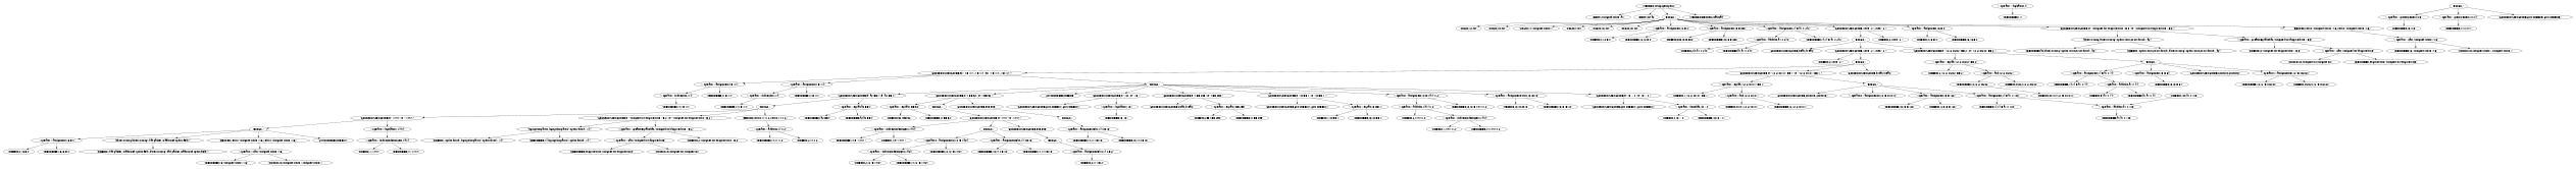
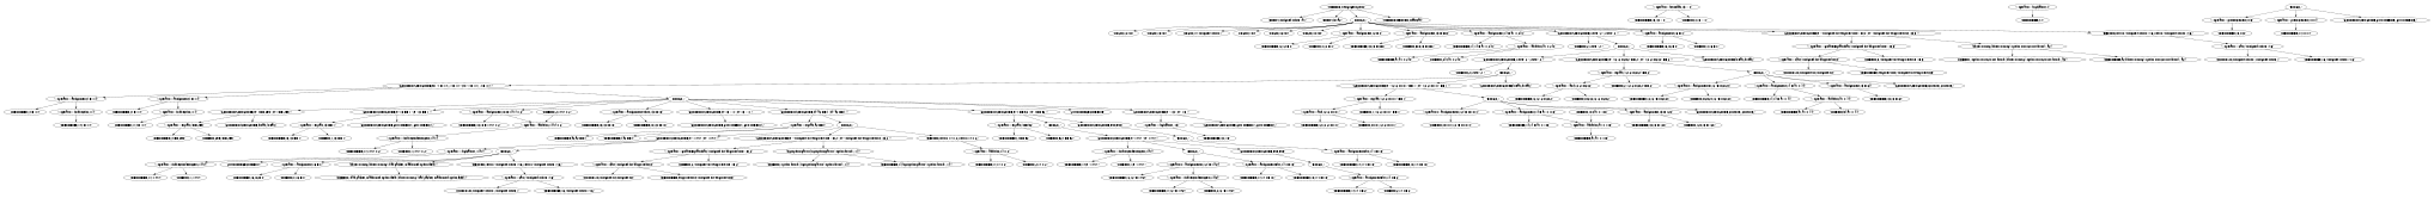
  digraph {
    n1 [label="(METHOD,udhcp_get_option)"]
    n2 [label="(PARAM,unsigned __int8 *a1)"]
    n3 [label="(PARAM,int a2)"]
    n4 [label="(BLOCK,,)"]
    n5 [label="(METHOD_RETURN,__fastcall)"]
    n6 [label="(LOCAL,v2: int)"]
    n7 [label="(LOCAL,v3: int)"]
    n8 [label="(LOCAL,v4: unsigned __int8 *)"]
    n9 [label="(LOCAL,i: int)"]
    n10 [label="(LOCAL,v6: int)"]
    n11 [label="(LOCAL,v8: int)"]
    n12 [label="(<operator>.assignment,v2 = 0)"]
    n13 [label="(<operator>.assignment,v3 = 388)"]
    n14 [label="(<operator>.assignment,v4 = a1 + 240)"]
    n15 [label="(CONTROL_STRUCTURE,while ( 2 ),while ( 2 ))"]
    n16 [label="(<operator>.assignment,v6 = 0)"]
    n17 [label="(CONTROL_STRUCTURE,if ( (unsigned int)dhcp_verbose >= 3 ),if ( (unsigned int)dhcp_verbose >= 3 ))"]
    n18 [label="(RETURN,return (unsigned __int8 *)v6;,return (unsigned __int8 *)v6;)"]
    n19 [label="(IDENTIFIER,v2,v2 = 0)"]
    n20 [label="(LITERAL,0,v2 = 0)"]
    n21 [label="(IDENTIFIER,v3,v3 = 388)"]
    n22 [label="(LITERAL,388,v3 = 388)"]
    n23 [label="(IDENTIFIER,v4,v4 = a1 + 240)"]
    n24 [label="(<operator>.addition,a1 + 240)"]
    n25 [label="(LITERAL,2,while ( 2 ))"]
    n26 [label="(BLOCK,,)"]
    n27 [label="(IDENTIFIER,v6,v6 = 0)"]
    n28 [label="(LITERAL,0,v6 = 0)"]
    n29 [label="(<operator>.greaterEqualsThan,(unsigned int)dhcp_verbose >= 3)"]
    n30 [label="(bb_error_msg,bb_error_msg(\"option 0x%02x not found\", a2))"]
    n31 [label="(<operator>.cast,(unsigned __int8 *)v6)"]
    n32 [label="(IDENTIFIER,a1,a1 + 240)"]
    n33 [label="(LITERAL,240,a1 + 240)"]
    n34 [label="(CONTROL_STRUCTURE,while ( 2 ),while ( 2 ))"]
    n35 [label="(CONTROL_STRUCTURE,if ( (v2 & 0x202) == 2 ),if ( (v2 & 0x202) == 2 ))"]
    n36 [label="(CONTROL_STRUCTURE,break;,break;)"]
    n37 [label="(LITERAL,2,while ( 2 ))"]
    n38 [label="(BLOCK,,)"]
    n39 [label="(<operator>.equals,(v2 & 0x202) == 2)"]
    n40 [label="(BLOCK,,)"]
    n41 [label="(CONTROL_STRUCTURE,for ( i = *v4; ; i = *v4 ),for ( i = *v4; ; i = *v4 ))"]
    n42 [label="(CONTROL_STRUCTURE,if ( (v2 & 0x101) == 1 ),if ( (v2 & 0x101) == 1 ))"]
    n43 [label="(CONTROL_STRUCTURE,break;,break;)"]
    n44 [label="(<operator>.assignment,i = *v4)"]
    n45 [label="(<operator>.assignment,i = *v4)"]
    n46 [label="(BLOCK,,)"]
    n47 [label="(<operator>.equals,(v2 & 0x101) == 1)"]
    n48 [label="(BLOCK,,)"]
    n49 [label="(IDENTIFIER,i,i = *v4)"]
    n50 [label="(<operator>.indirection,*v4)"]
    n51 [label="(IDENTIFIER,i,i = *v4)"]
    n52 [label="(<operator>.indirection,*v4)"]
    n53 [label="(CONTROL_STRUCTURE,if ( i == 255 ),if ( i == 255 ))"]
    n54 [label="(CONTROL_STRUCTURE,if ( v3 == 1 ),if ( v3 == 1 ))"]
    n55 [label="(<operator>.assignment,v8 = v4[1] + 2)"]
    n56 [label="(<operator>.assignmentMinus,v3 -= v8)"]
    n57 [label="(CONTROL_STRUCTURE,if ( v3 < 0 ),if ( v3 < 0 ))"]
    n58 [label="(CONTROL_STRUCTURE,if ( a2 == i ),if ( a2 == i ))"]
    n59 [label="(CONTROL_STRUCTURE,if ( i == 52 ),if ( i == 52 ))"]
    n60 [label="(JUMP_TARGET,LABEL_5)"]
    n61 [label="(CONTROL_STRUCTURE,if ( !v3 ),if ( !v3 ))"]
    n62 [label="(IDENTIFIER,v4,i = *v4)"]
    n63 [label="(IDENTIFIER,v4,i = *v4)"]
    n64 [label="(<operator>.equals,i == 255)"]
    n65 [label="(CONTROL_STRUCTURE,break;,break;)"]
    n66 [label="(<operator>.equals,v3 == 1)"]
    n67 [label="(CONTROL_STRUCTURE,goto LABEL_7;,goto LABEL_7;)"]
    n68 [label="(IDENTIFIER,v8,v8 = v4[1] + 2)"]
    n69 [label="(<operator>.addition,v4[1] + 2)"]
    n70 [label="(IDENTIFIER,v3,v3 -= v8)"]
-   n71 [label="(METHOD,v8,v3 -= v8)"]
+   n71 [label="(IDENTIFIER,v8,v3 -= v8)"]
    n72 [label="(<operator>.lessThan,v3 < 0)"]
    n73 [label="(CONTROL_STRUCTURE,goto LABEL_7;,goto LABEL_7;)"]
    n74 [label="(<operator>.equals,a2 == i)"]
    n75 [label="(BLOCK,,)"]
    n76 [label="(<operator>.equals,i == 52)"]
    n77 [label="(BLOCK,,)"]
    n78 [label="(CONTROL_STRUCTURE,else,else)"]
    n79 [label="(<operator>.logicalNot,!v3)"]
    n80 [label="(CONTROL_STRUCTURE,goto LABEL_7;,goto LABEL_7;)"]
    n81 [label="(<operator>.logicalNot,!i)"]
    n82 [label="(IDENTIFIER,i,!i)"]
    n83 [label="(BLOCK,,)"]
    n84 [label="(<operator>.preDecrement,--v3)"]
    n85 [label="(<operator>.preIncrement,++v4)"]
    n86 [label="(CONTROL_STRUCTURE,goto LABEL_5;,goto LABEL_5;)"]
    n87 [label="(IDENTIFIER,v3,--v3)"]
    n88 [label="(IDENTIFIER,v4,++v4)"]
    n89 [label="(IDENTIFIER,i,i == 255)"]
    n90 [label="(LITERAL,255,i == 255)"]
    n91 [label="(IDENTIFIER,v3,v3 == 1)"]
    n92 [label="(LITERAL,1,v3 == 1)"]
    n93 [label="(<operator>.indirectIndexAccess,v4[1])"]
    n94 [label="(LITERAL,2,v4[1] + 2)"]
    n95 [label="(IDENTIFIER,v4,v4[1] + 2)"]
    n96 [label="(LITERAL,1,v4[1] + 2)"]
    n97 [label="(IDENTIFIER,v3,v3 < 0)"]
    n98 [label="(LITERAL,0,v3 < 0)"]
    n99 [label="(IDENTIFIER,a2,a2 == i)"]
    n100 [label="(IDENTIFIER,i,a2 == i)"]
    n101 [label="(CONTROL_STRUCTURE,if ( !v4[1] ),if ( !v4[1] ))"]
    n102 [label="(CONTROL_STRUCTURE,if ( (unsigned int)dhcp_verbose >= 2 ),if ( (unsigned int)dhcp_verbose >= 2 ))"]
    n103 [label="(RETURN,return v4 + 2;,return v4 + 2;)"]
    n104 [label="(<operator>.logicalNot,!v4[1])"]
    n105 [label="(BLOCK,,)"]
    n106 [label="(<operator>.greaterEqualsThan,(unsigned int)dhcp_verbose >= 2)"]
    n107 [label="(log_option_part_0,log_option_part_0(\"option found\", v4))"]
    n108 [label="(<operator>.addition,v4 + 2)"]
    n109 [label="(<operator>.indirectIndexAccess,v4[1])"]
    n110 [label="(JUMP_TARGET,LABEL_7)"]
    n111 [label="(<operator>.assignment,v6 = 0)"]
    n112 [label="(bb_error_msg,bb_error_msg(\"bad packet, malformed option field\"))"]
    n113 [label="(RETURN,return (unsigned __int8 *)v6;,return (unsigned __int8 *)v6;)"]
    n114 [label="(IDENTIFIER,v4,!v4[1])"]
    n115 [label="(LITERAL,1,!v4[1])"]
    n116 [label="(IDENTIFIER,v6,v6 = 0)"]
    n117 [label="(LITERAL,0,v6 = 0)"]
    n118 [label="(LITERAL,\"bad packet, malformed option field\",bb_error_msg(\"bad packet, malformed option field\"))"]
    n119 [label="(<operator>.cast,(unsigned __int8 *)v6)"]
    n120 [label="(UNKNOWN,unsigned __int8 *,unsigned __int8 *)"]
    n121 [label="(IDENTIFIER,v6,(unsigned __int8 *)v6)"]
    n122 [label="(<operator>.cast,(unsigned int)dhcp_verbose)"]
    n123 [label="(LITERAL,2,(unsigned int)dhcp_verbose >= 2)"]
    n124 [label="(LITERAL,\"option found\",log_option_part_0(\"option found\", v4))"]
    n125 [label="(IDENTIFIER,v4,log_option_part_0(\"option found\", v4))"]
    n126 [label="(UNKNOWN,unsigned int,unsigned int)"]
    n127 [label="(IDENTIFIER,dhcp_verbose,(unsigned int)dhcp_verbose)"]
    n128 [label="(IDENTIFIER,v4,v4 + 2)"]
    n129 [label="(LITERAL,2,v4 + 2)"]
    n130 [label="(IDENTIFIER,i,i == 52)"]
    n131 [label="(LITERAL,52,i == 52)"]
    n132 [label="(CONTROL_STRUCTURE,if ( v4[1] ),if ( v4[1] ))"]
    n133 [label="(BLOCK,,)"]
    n134 [label="(<operator>.indirectIndexAccess,v4[1])"]
    n135 [label="(BLOCK,,)"]
    n136 [label="(CONTROL_STRUCTURE,else,else)"]
    n137 [label="(IDENTIFIER,v4,if ( v4[1] ))"]
    n138 [label="(LITERAL,1,if ( v4[1] ))"]
    n139 [label="(<operators>.assignmentOr,v2 |= v4[2])"]
    n140 [label="(<operator>.assignmentPlus,v4 += v8)"]
    n141 [label="(BLOCK,,)"]
    n142 [label="(IDENTIFIER,v2,v2 |= v4[2])"]
    n143 [label="(<operator>.indirectIndexAccess,v4[2])"]
    n144 [label="(IDENTIFIER,v4,v4 += v8)"]
    n145 [label="(IDENTIFIER,v8,v4 += v8)"]
    n146 [label="(IDENTIFIER,v4,v2 |= v4[2])"]
    n147 [label="(LITERAL,2,v2 |= v4[2])"]
    n148 [label="(<operator>.assignmentPlus,v4 += 2)"]
+   n149 [label="(IDENTIFIER,v4,v4 += 2)"]
    n150 [label="(LITERAL,2,v4 += 2)"]
    n151 [label="(<operator>.assignmentPlus,v4 += v8)"]
    n152 [label="(IDENTIFIER,v4,v4 += v8)"]
    n153 [label="(IDENTIFIER,v8,v4 += v8)"]
    n154 [label="(IDENTIFIER,v3,!v3)"]
    n155 [label="(<operator>.and,v2 & 0x101)"]
    n156 [label="(LITERAL,1,(v2 & 0x101) == 1)"]
    n157 [label="(<operators>.assignmentOr,v2 |= 0x101u)"]
    n158 [label="(<operator>.assignment,v4 = a1 + 108)"]
    n159 [label="(<operator>.assignment,v3 = 128)"]
    n160 [label="(CONTROL_STRUCTURE,continue;,continue;)"]
    n161 [label="(IDENTIFIER,v2,v2 & 0x101)"]
    n162 [label="(LITERAL,0x101,v2 & 0x101)"]
    n163 [label="(LITERAL,0x101u,v2 |= 0x101u)"]
    n164 [label="(IDENTIFIER,v4,v4 = a1 + 108)"]
    n165 [label="(<operator>.addition,a1 + 108)"]
    n166 [label="(IDENTIFIER,v3,v3 = 128)"]
    n167 [label="(LITERAL,128,v3 = 128)"]
    n168 [label="(IDENTIFIER,a1,a1 + 108)"]
    n169 [label="(LITERAL,108,a1 + 108)"]
    n170 [label="(<operator>.and,v2 & 0x202)"]
    n171 [label="(LITERAL,2,(v2 & 0x202) == 2)"]
    n172 [label="(<operators>.assignmentOr,v2 |= 0x202u)"]
    n173 [label="(<operator>.assignment,v4 = a1 + 44)"]
    n174 [label="(<operator>.assignment,v3 = 64)"]
    n175 [label="(CONTROL_STRUCTURE,continue;,continue;)"]
    n176 [label="(IDENTIFIER,v2,v2 & 0x202)"]
    n177 [label="(LITERAL,0x202,v2 & 0x202)"]
    n178 [label="(IDENTIFIER,v2,v2 |= 0x202u)"]
    n179 [label="(LITERAL,0x202u,v2 |= 0x202u)"]
    n180 [label="(IDENTIFIER,v4,v4 = a1 + 44)"]
    n181 [label="(<operator>.addition,a1 + 44)"]
    n182 [label="(IDENTIFIER,v3,v3 = 64)"]
    n183 [label="(IDENTIFIER,a1,a1 + 44)"]
    n184 [label="(LITERAL,54,a1 + 44)"]
    n185 [label="(<operator>.cast,(unsigned int)dhcp_verbose)"]
    n186 [label="(LITERAL,3,(unsigned int)dhcp_verbose >= 3)"]
    n187 [label="(LITERAL,\"option 0x%02x not found\",bb_error_msg(\"option 0x%02x not found\", a2))"]
    n188 [label="(IDENTIFIER,a2,bb_error_msg(\"option 0x%02x not found\", a2))"]
    n189 [label="(UNKNOWN,unsigned int,unsigned int)"]
    n190 [label="(IDENTIFIER,dhcp_verbose,(unsigned int)dhcp_verbose)"]
    n191 [label="(UNKNOWN,unsigned __int8 *,unsigned __int8 *)"]
    n192 [label="(IDENTIFIER,v6,(unsigned __int8 *)v6)"]
    n1 -> n2
    n1 -> n3
    n1 -> n4
    n1 -> n5
    n4 -> n6
    n4 -> n7
    n4 -> n8
    n4 -> n9
    n4 -> n10
    n4 -> n11
    n4 -> n12
    n4 -> n13
    n4 -> n14
    n4 -> n15
    n4 -> n16
    n4 -> n17
    n4 -> n18
    n12 -> n19
    n12 -> n20
    n13 -> n21
    n13 -> n22
    n14 -> n23
    n14 -> n24
    n15 -> n25
    n15 -> n26
    n16 -> n27
    n16 -> n28
    n17 -> n29
    n17 -> n30
    n18 -> n31
    n24 -> n32
    n24 -> n33
    n26 -> n34
    n26 -> n35
    n26 -> n36
    n29 -> n185
    n29 -> n186
    n30 -> n187
    n30 -> n188
    n31 -> n191
    n31 -> n192
    n34 -> n37
    n34 -> n38
    n35 -> n39
    n35 -> n40
    n38 -> n41
    n38 -> n42
    n38 -> n43
    n39 -> n170
    n39 -> n171
    n40 -> n172
    n40 -> n173
    n40 -> n174
    n40 -> n175
    n41 -> n44
    n41 -> n45
    n41 -> n46
    n42 -> n47
    n42 -> n48
    n44 -> n49
    n44 -> n50
    n45 -> n51
    n45 -> n52
    n46 -> n53
    n46 -> n54
    n46 -> n55
    n46 -> n56
    n46 -> n57
    n46 -> n58
    n46 -> n59
    n46 -> n60
    n46 -> n61
    n47 -> n155
    n47 -> n156
    n48 -> n157
    n48 -> n158
    n48 -> n159
    n48 -> n160
    n50 -> n62
    n52 -> n63
    n53 -> n64
    n53 -> n65
    n54 -> n66
    n54 -> n67
    n55 -> n68
    n55 -> n69
    n56 -> n70
    n56 -> n71
-   n57 -> n72
    n57 -> n73
    n58 -> n74
    n58 -> n75
    n59 -> n76
    n59 -> n77
    n59 -> n78
    n61 -> n79
    n61 -> n80
    n64 -> n89
    n64 -> n90
    n66 -> n91
    n66 -> n92
    n69 -> n93
-   n69 -> n94
+   n94 -> n69
    n72 -> n97
    n72 -> n98
    n74 -> n99
    n74 -> n100
    n75 -> n101
    n75 -> n102
    n75 -> n103
    n76 -> n130
    n76 -> n131
    n77 -> n132
    n78 -> n133
    n79 -> n154
    n81 -> n82
    n83 -> n84
    n83 -> n85
    n83 -> n86
    n84 -> n87
    n85 -> n88
    n93 -> n95
    n93 -> n96
    n101 -> n104
    n101 -> n105
    n102 -> n106
    n102 -> n107
    n103 -> n108
    n104 -> n109
    n105 -> n110
    n105 -> n111
    n105 -> n112
    n105 -> n113
    n106 -> n122
    n106 -> n123
    n107 -> n124
    n107 -> n125
    n108 -> n128
    n108 -> n129
    n109 -> n114
    n109 -> n115
    n111 -> n116
    n111 -> n117
    n112 -> n118
    n113 -> n119
    n119 -> n120
    n119 -> n121
    n122 -> n126
    n122 -> n127
    n132 -> n134
    n132 -> n135
    n132 -> n136
    n133 -> n151
    n134 -> n137
    n134 -> n138
    n135 -> n139
    n135 -> n140
    n136 -> n141
    n139 -> n142
    n139 -> n143
    n140 -> n144
    n140 -> n145
    n141 -> n148
    n143 -> n146
    n143 -> n147
+   n148 -> n149
    n148 -> n150
    n151 -> n152
    n151 -> n153
    n155 -> n161
    n155 -> n162
-   n176 -> n163
+   n157 -> n163
    n158 -> n164
    n158 -> n165
    n159 -> n166
    n159 -> n167
    n165 -> n168
    n169 -> n165
    n170 -> n176
    n170 -> n177
    n172 -> n178
    n172 -> n179
    n173 -> n180
    n173 -> n181
    n174 -> n182
    n181 -> n183
    n181 -> n184
    n185 -> n189
    n185 -> n190
  }
